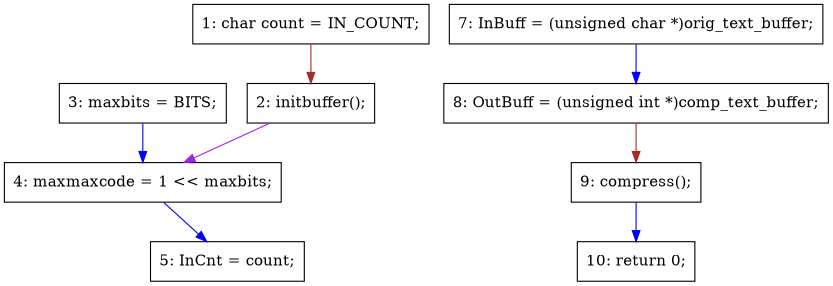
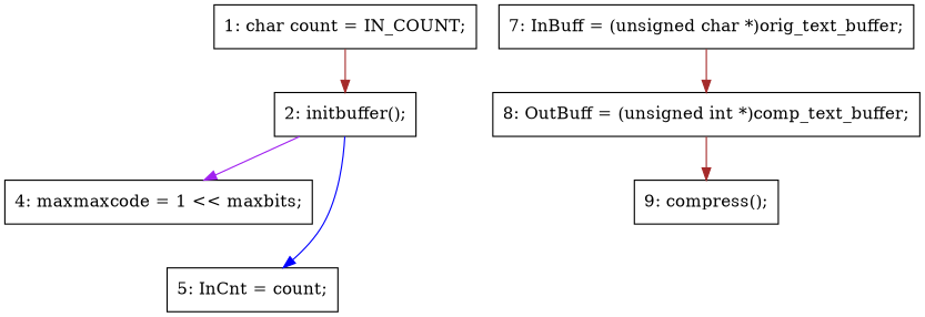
  digraph {
    node [shape=box]
    edge [color=blue]
    n1 [label="1: char count = IN_COUNT;"]
    n2 [label="2: initbuffer();"]
    n3 [label="4: maxmaxcode = 1 << maxbits;"]
-   n4 [label="3: maxbits = BITS;"]
    n5 [label="5: InCnt = count;"]
    n6 [label="7: InBuff = (unsigned char *)orig_text_buffer;"]
    n7 [label="8: OutBuff = (unsigned int *)comp_text_buffer;"]
    n8 [label="9: compress();"]
-   n9 [label="10: return 0;"]
    n1 -> n2 [color=brown]
    n2 -> n3 [color=purple]
-   n3 -> n5
-   n4 -> n3
-   n6 -> n7
+   n2 -> n5
+   n6 -> n7 [color=brown]
    n7 -> n8 [color=brown]
-   n8 -> n9
  }
